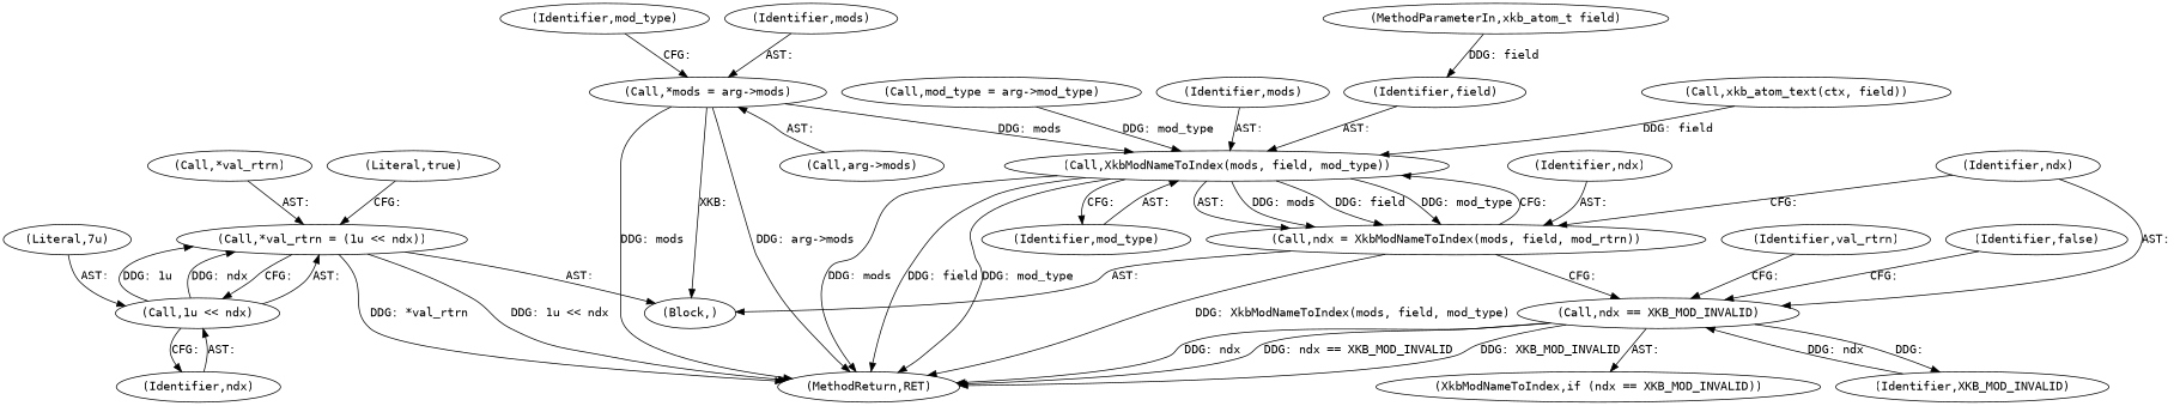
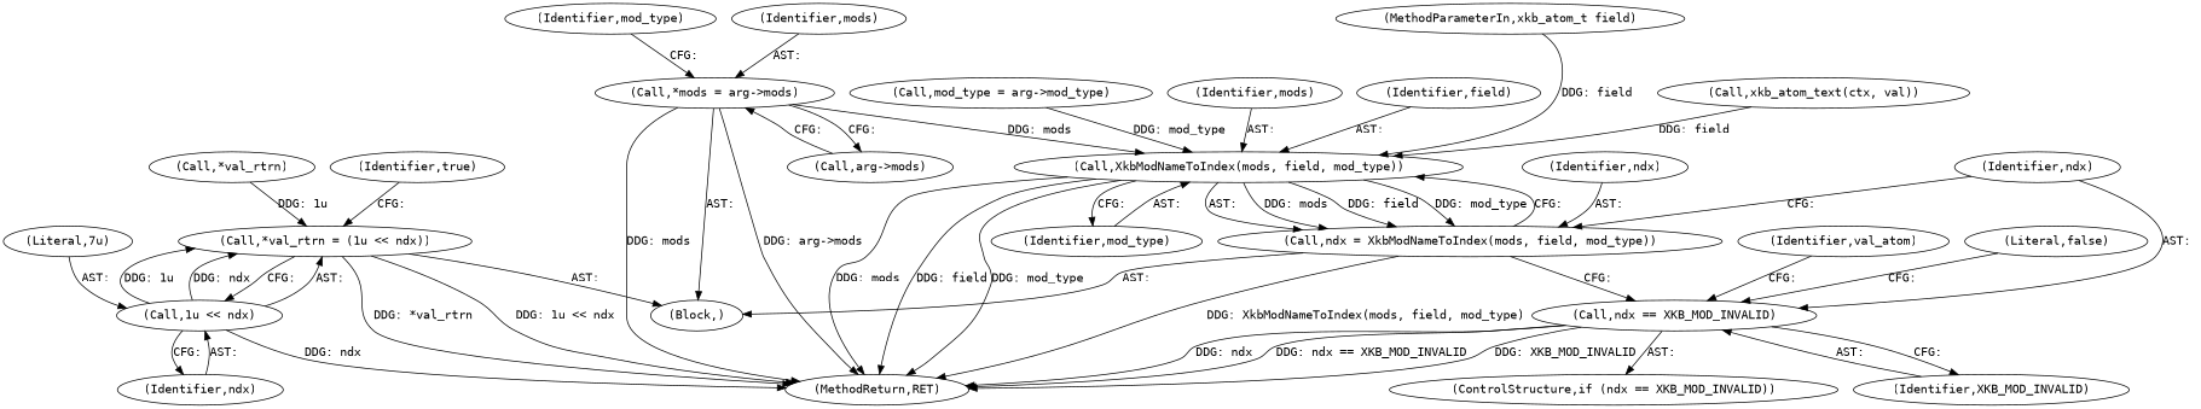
  digraph {
    fontname="DejaVu Sans Mono"
    node [fontname="DejaVu Sans Mono"]
    edge [fontname="DejaVu Sans Mono"]
    n1 [label="(Call,*mods = arg->mods)"]
    n2 [label="(Call,XkbModNameToIndex(mods, field, mod_type))"]
    n3 [label="(MethodReturn,RET)"]
    n4 [label="(Block,)"]
    n5 [label="(Call,arg->mods)"]
-   n6 [label="(Call,ndx = XkbModNameToIndex(mods, field, mod_rtrn))"]
+   n6 [label="(Call,ndx = XkbModNameToIndex(mods, field, mod_type))"]
    n7 [label="(Identifier,mod_type)"]
    n8 [label="(Call,ndx == XKB_MOD_INVALID)"]
    n9 [label="(Identifier,XKB_MOD_INVALID)"]
-   n10 [label="(XkbModNameToIndex,if (ndx == XKB_MOD_INVALID))"]
+   n10 [label="(ControlStructure,if (ndx == XKB_MOD_INVALID))"]
    n11 [label="(Call,1u << ndx)"]
    n12 [label="(Call,*val_rtrn = (1u << ndx))"]
    n13 [label="(Identifier,ndx)"]
    n14 [label="(Identifier,mod_type)"]
    n15 [label="(Literal,7u)"]
-   n16 [label="(Identifier,val_rtrn)"]
+   n16 [label="(Identifier,val_atom)"]
    n17 [label="(MethodParameterIn,xkb_atom_t field)"]
    n18 [label="(Identifier,mods)"]
    n19 [label="(Identifier,ndx)"]
    n20 [label="(Identifier,ndx)"]
    n21 [label="(Call,*val_rtrn)"]
-   n22 [label="(Identifier,false)"]
-   n23 [label="(Call,xkb_atom_text(ctx, field))"]
+   n22 [label="(Literal,false)"]
+   n23 [label="(Call,xkb_atom_text(ctx, val))"]
    n24 [label="(Call,mod_type = arg->mod_type)"]
-   n25 [label="(Literal,true)"]
+   n25 [label="(Identifier,true)"]
    n26 [label="(Identifier,mods)"]
    n27 [label="(Identifier,field)"]
    n1 -> n2 [label="DDG: mods"]
    n1 -> n3 [label="DDG: mods"]
    n1 -> n3 [label="DDG: arg->mods"]
-   n1 -> n4 [label="XKB: "]
+   n1 -> n4 [label="AST: "]
+   n1 -> n5 [label="CFG: "]
    n2 -> n3 [label="DDG: mods"]
    n2 -> n3 [label="DDG: mod_type"]
    n2 -> n3 [label="DDG: field"]
    n2 -> n6 [label="AST: "]
    n2 -> n6 [label="DDG: mods"]
    n2 -> n6 [label="DDG: field"]
    n2 -> n6 [label="DDG: mod_type"]
    n2 -> n7 [label="CFG: "]
-   n5 -> n1 [label="AST: "]
+   n5 -> n1 [label="CFG: "]
    n6 -> n2 [label="CFG: "]
    n6 -> n3 [label="DDG: XkbModNameToIndex(mods, field, mod_type)"]
    n6 -> n4 [label="AST: "]
    n6 -> n8 [label="CFG: "]
    n7 -> n2 [label="AST: "]
    n8 -> n3 [label="DDG: ndx == XKB_MOD_INVALID"]
    n8 -> n3 [label="DDG: XKB_MOD_INVALID"]
    n8 -> n3 [label="DDG: ndx"]
-   n8 -> n9 [label="DDG: "]
+   n8 -> n9 [label="CFG: "]
    n8 -> n10 [label="AST: "]
-   n9 -> n8 [label="DDG: ndx"]
+   n9 -> n8 [label="AST: "]
+   n11 -> n3 [label="DDG: ndx"]
    n11 -> n12 [label="AST: "]
    n11 -> n12 [label="DDG: 1u"]
    n11 -> n12 [label="DDG: ndx"]
    n11 -> n13 [label="CFG: "]
    n12 -> n3 [label="DDG: 1u << ndx"]
    n12 -> n3 [label="DDG: *val_rtrn"]
    n12 -> n4 [label="AST: "]
    n12 -> n11 [label="CFG: "]
    n13 -> n11 [label="AST: "]
    n14 -> n1 [label="CFG: "]
    n15 -> n11 [label="AST: "]
    n16 -> n8 [label="CFG: "]
-   n17 -> n27 [label="DDG: field"]
+   n17 -> n2 [label="DDG: field"]
    n18 -> n1 [label="AST: "]
    n19 -> n6 [label="AST: "]
    n20 -> n6 [label="CFG: "]
    n20 -> n8 [label="AST: "]
-   n21 -> n12 [label="AST: "]
+   n21 -> n12 [label="DDG: 1u"]
    n22 -> n8 [label="CFG: "]
    n23 -> n2 [label="DDG: field"]
    n24 -> n2 [label="DDG: mod_type"]
    n25 -> n12 [label="CFG: "]
    n26 -> n2 [label="AST: "]
    n27 -> n2 [label="AST: "]
  }
